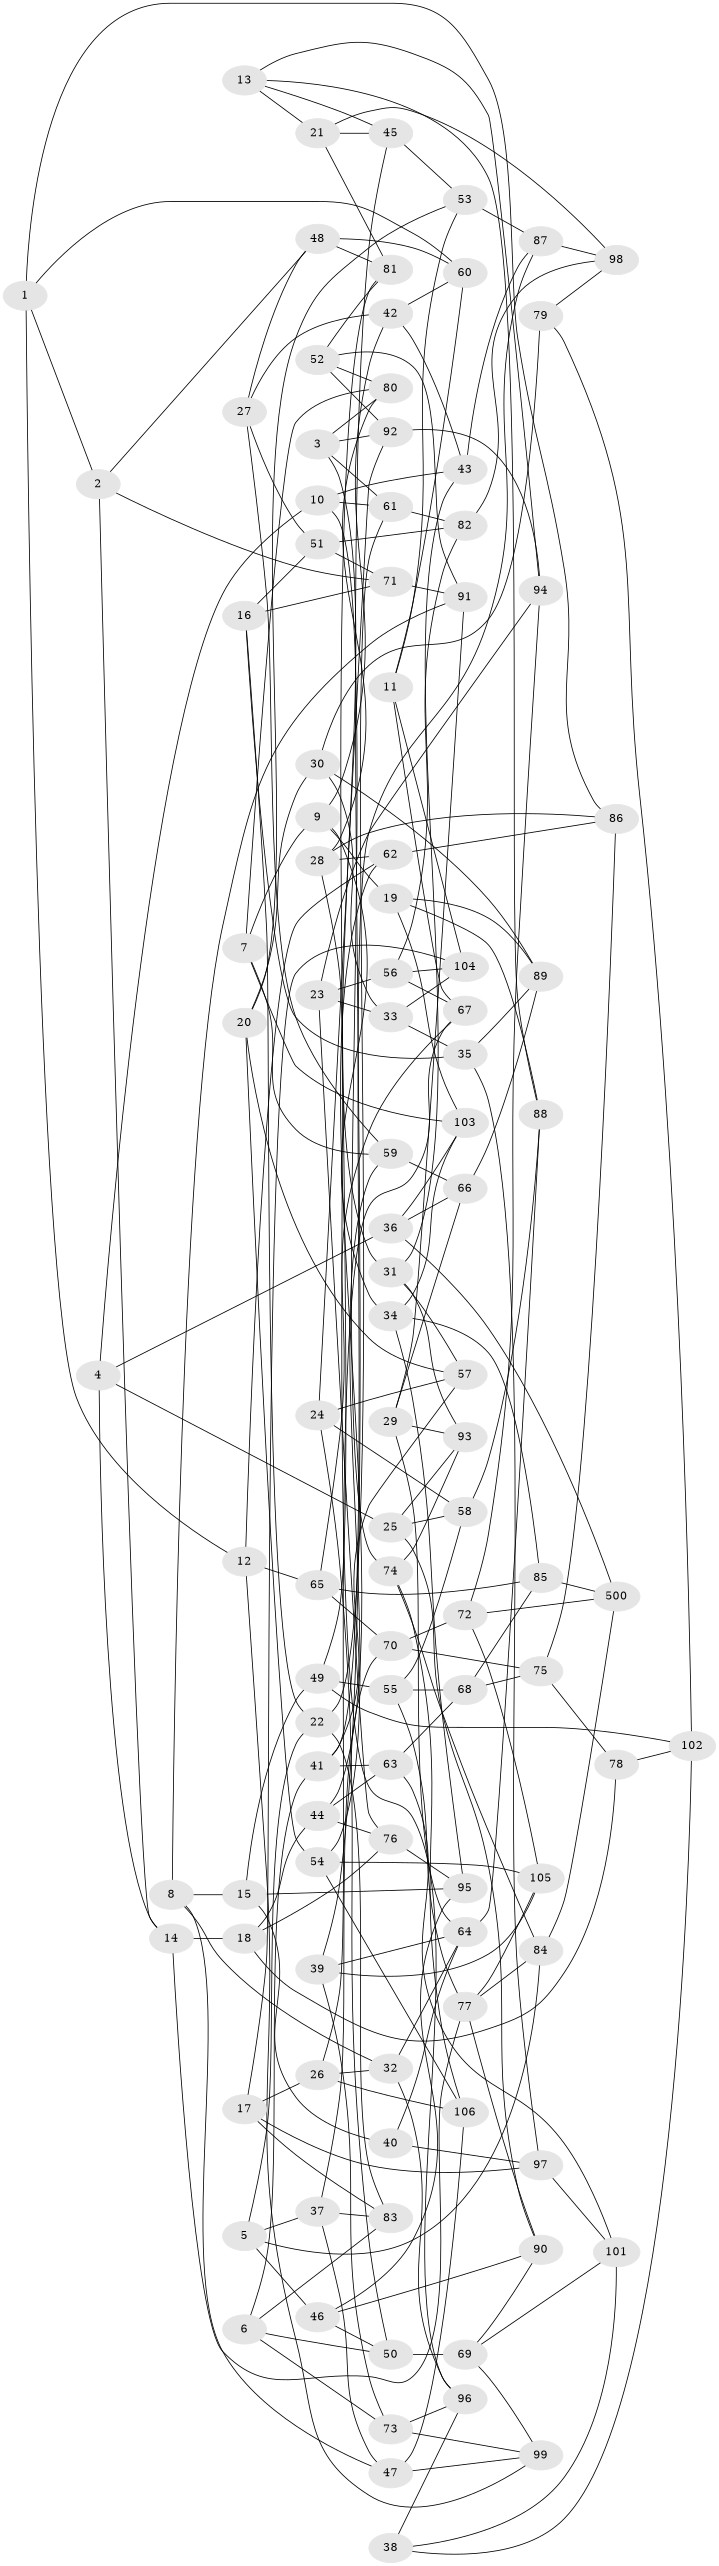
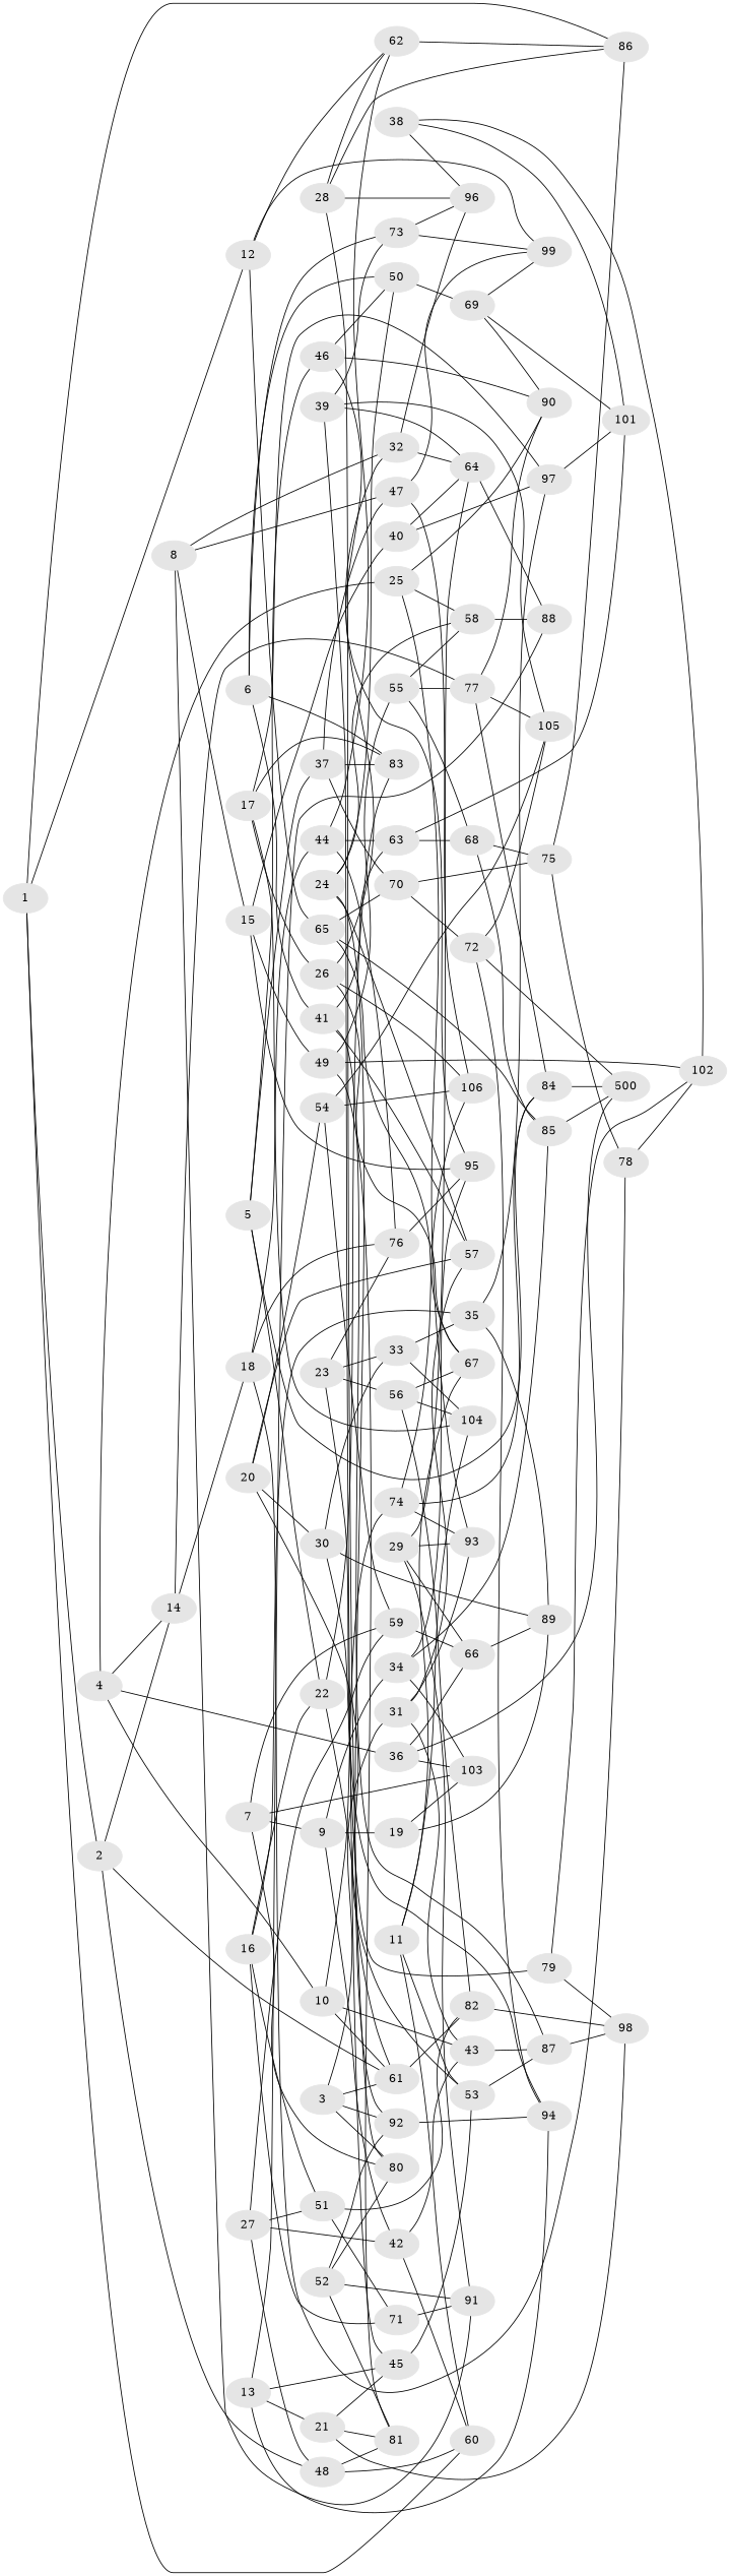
  graph {
    rankdir=LR
    node [color=gray90 style=filled]
    1
    2
    12
    60
    86
    14
    48
    71
    62
    65
    99
    18
    77
    81
    91
    3
    31
    61
    80
    92
    43
    57
    93
    82
    94
    4
    10
    25
    36
    74
    58
    90
    103
    66
    n35 [label=500]
    5
    22
    37
    46
    84
    83
    47
    70
    50
    95
    6
    41
    73
    63
    87
    69
    96
    7
    9
    59
    19
    34
    42
    8
    15
    32
    40
    49
    64
    106
    88
    89
    85
    11
    53
    67
    104
    13
    21
    45
    98
    44
    76
    78
    105
    97
    102
    55
    16
    35
    51
    17
    26
    101
    20
    30
    54
    33
    79
    23
    56
    24
    27
    28
    29
    75
    72
    38
    39
    68
    52
    1 -- 2
    1 -- 12
    1 -- 60
    1 -- 86
    2 -- 14
    2 -- 48
-   2 -- 71
+   2 -- 61
    12 -- 62
    12 -- 65
    12 -- 99
    14 -- 18
    14 -- 77
    48 -- 60
    48 -- 81
    71 -- 91
    62 -- 86
    65 -- 70
    65 -- 85
    65 -- 67
    18 -- 44
    18 -- 76
    18 -- 78
    77 -- 90
    77 -- 84
    77 -- 105
    3 -- 31
    3 -- 61
    3 -- 80
    3 -- 92
    31 -- 43
    31 -- 57
    31 -- 93
    61 -- 82
    92 -- 94
    43 -- 87
    82 -- 98
    4 -- 14
    4 -- 10
    4 -- 25
    4 -- 36
    10 -- 61
    10 -- 43
    10 -- 74
    25 -- 93
    25 -- 58
    25 -- 90
    36 -- 103
    36 -- 66
    36 -- n35
    74 -- 93
    74 -- 84
    74 -- 106
    58 -- 88
    66 -- 89
    5 -- 22
    5 -- 37
    5 -- 46
    5 -- 84
    22 -- 61
    22 -- 83
    37 -- 83
    37 -- 47
    37 -- 70
    46 -- 90
    46 -- 50
    46 -- 95
    84 -- n35
    47 -- 99
    47 -- 106
    70 -- 75
    70 -- 72
    50 -- 69
    6 -- 83
    6 -- 50
    6 -- 41
    6 -- 73
    41 -- 57
    41 -- 63
    41 -- 87
    73 -- 99
    73 -- 96
    63 -- 101
    63 -- 68
    87 -- 98
    69 -- 99
    69 -- 90
    69 -- 101
    7 -- 80
    7 -- 103
    7 -- 9
    7 -- 59
    9 -- 19
    9 -- 34
    9 -- 42
    59 -- 66
    19 -- 103
-   19 -- 88
    19 -- 89
    34 -- 103
    34 -- 95
    34 -- 85
    42 -- 60
    42 -- 43
    8 -- 91
    8 -- 47
    8 -- 15
    8 -- 32
    15 -- 95
    15 -- 40
    15 -- 49
    32 -- 96
    32 -- 64
    40 -- 64
    40 -- 97
    49 -- 81
    49 -- 102
    49 -- 55
    64 -- 88
    85 -- n35
    11 -- 60
    11 -- 53
    11 -- 67
    11 -- 104
    53 -- 87
    13 -- 94
    13 -- 88
    13 -- 21
    13 -- 45
    21 -- 81
    21 -- 45
    21 -- 98
    45 -- 53
    44 -- 62
    44 -- 63
    44 -- 76
    76 -- 95
    78 -- 102
    97 -- 101
    55 -- 77
    55 -- 58
    55 -- 68
    16 -- 71
    16 -- 22
    16 -- 35
    16 -- 51
    35 -- 89
    35 -- 97
    51 -- 71
    51 -- 82
    17 -- 83
    17 -- 104
    17 -- 97
    17 -- 26
    26 -- 32
    26 -- 106
    26 -- 67
    20 -- 57
    20 -- 53
    20 -- 30
    20 -- 54
    30 -- 89
    30 -- 33
    30 -- 79
    54 -- 59
    54 -- 106
    54 -- 105
    33 -- 104
    33 -- 35
    79 -- 98
    79 -- 102
    23 -- 94
    23 -- 76
    23 -- 33
    23 -- 56
    56 -- 82
    56 -- 67
    56 -- 104
    24 -- 92
    24 -- 57
    24 -- 58
    24 -- 50
    27 -- 48
    27 -- 59
    27 -- 42
    27 -- 51
    28 -- 86
    28 -- 62
    28 -- 80
    28 -- 96
    29 -- 91
    29 -- 93
    29 -- 66
    29 -- 64
    75 -- 86
    75 -- 78
    72 -- 94
    72 -- n35
    72 -- 105
    38 -- 96
    38 -- 102
    38 -- 101
    39 -- 73
    39 -- 64
    39 -- 45
    39 -- 105
    68 -- 85
    68 -- 75
    52 -- 81
    52 -- 91
    52 -- 80
    52 -- 92
  }
